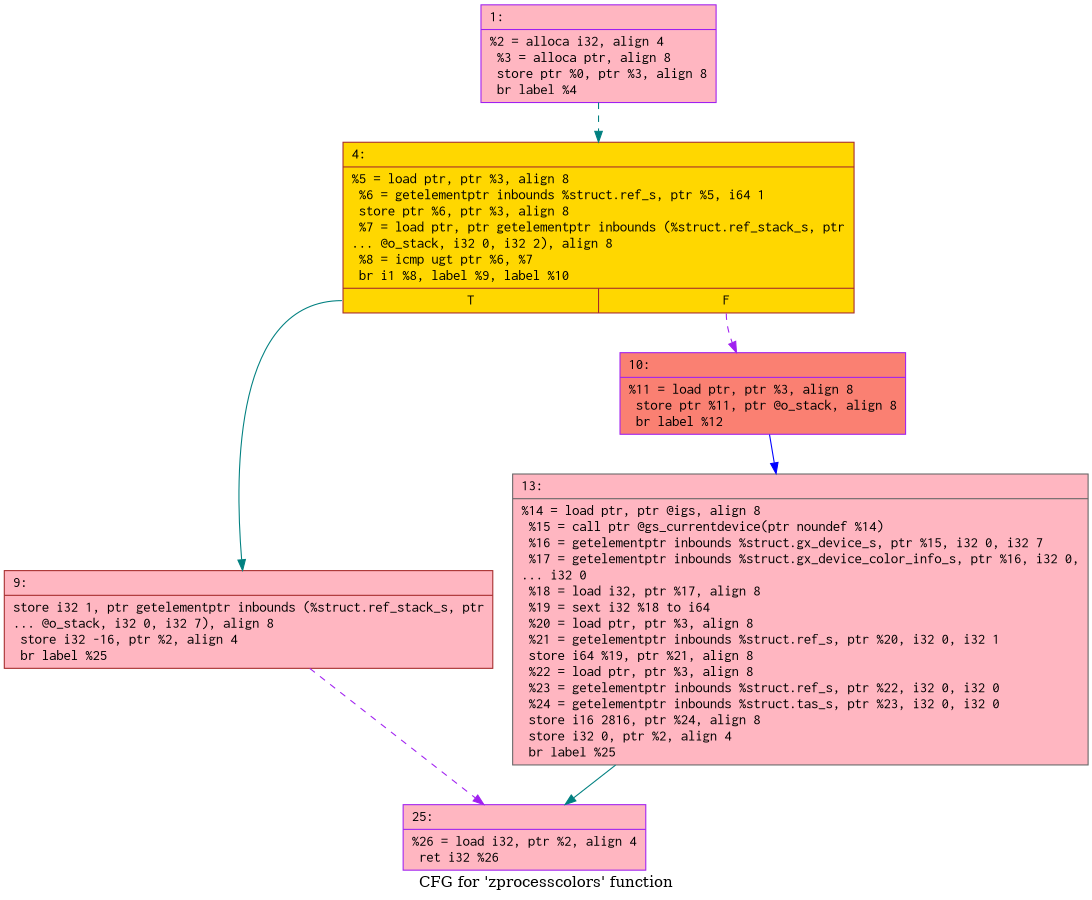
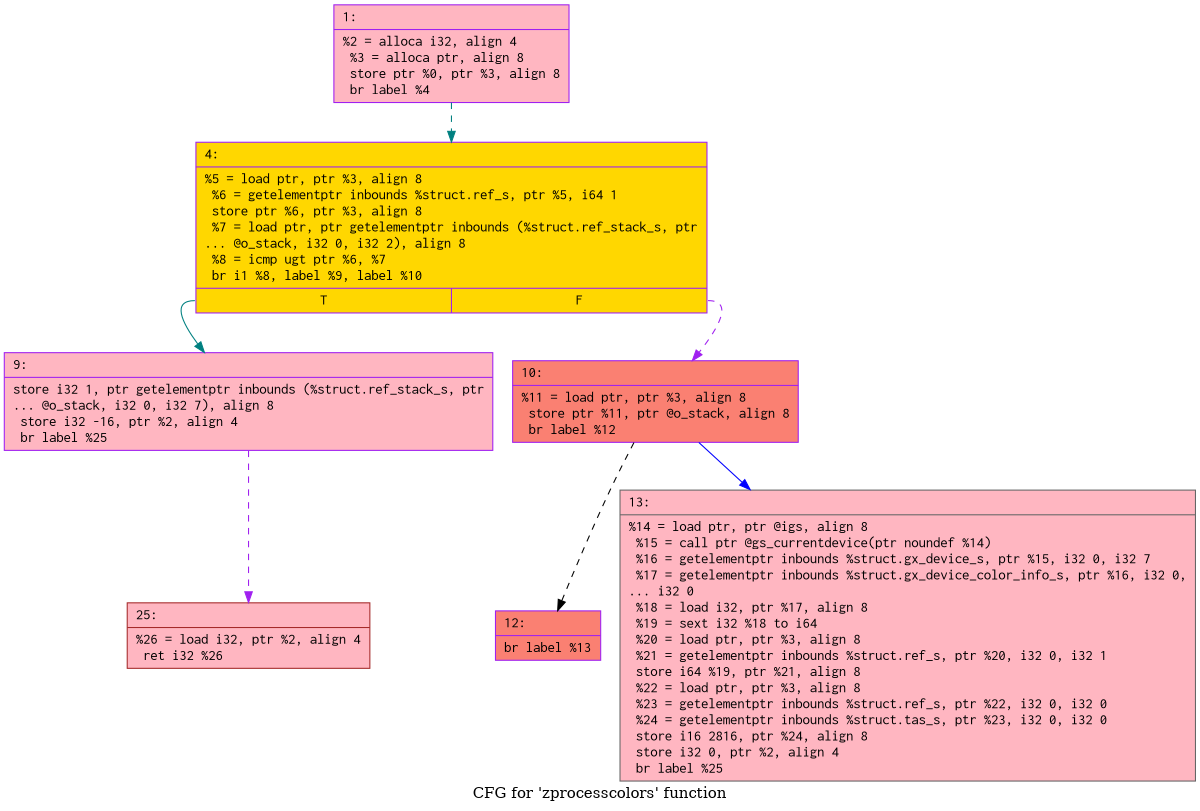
  digraph {
    label="CFG for 'zprocesscolors' function"
    node [color=purple fillcolor=lightpink fontname=Courier shape=record style=filled]
    edge [color=teal style=dashed]
    n1 [label="{1:\l|  %2 = alloca i32, align 4\l  %3 = alloca ptr, align 8\l  store ptr %0, ptr %3, align 8\l  br label %4\l}"]
-   n2 [color=brown fillcolor=gold label="{4:\l|  %5 = load ptr, ptr %3, align 8\l  %6 = getelementptr inbounds %struct.ref_s, ptr %5, i64 1\l  store ptr %6, ptr %3, align 8\l  %7 = load ptr, ptr getelementptr inbounds (%struct.ref_stack_s, ptr\l... @o_stack, i32 0, i32 2), align 8\l  %8 = icmp ugt ptr %6, %7\l  br i1 %8, label %9, label %10\l|{<s0>T|<s1>F}}"]
-   n3 [color=brown label="{9:\l|  store i32 1, ptr getelementptr inbounds (%struct.ref_stack_s, ptr\l... @o_stack, i32 0, i32 7), align 8\l  store i32 -16, ptr %2, align 4\l  br label %25\l}"]
+   n2 [fillcolor=gold label="{4:\l|  %5 = load ptr, ptr %3, align 8\l  %6 = getelementptr inbounds %struct.ref_s, ptr %5, i64 1\l  store ptr %6, ptr %3, align 8\l  %7 = load ptr, ptr getelementptr inbounds (%struct.ref_stack_s, ptr\l... @o_stack, i32 0, i32 2), align 8\l  %8 = icmp ugt ptr %6, %7\l  br i1 %8, label %9, label %10\l|{<s0>T|<s1>F}}"]
+   n3 [label="{9:\l|  store i32 1, ptr getelementptr inbounds (%struct.ref_stack_s, ptr\l... @o_stack, i32 0, i32 7), align 8\l  store i32 -16, ptr %2, align 4\l  br label %25\l}"]
    n4 [fillcolor=salmon label="{10:\l|  %11 = load ptr, ptr %3, align 8\l  store ptr %11, ptr @o_stack, align 8\l  br label %12\l}"]
-   n5 [label="{25:\l|  %26 = load i32, ptr %2, align 4\l  ret i32 %26\l}"]
+   n5 [color=brown label="{25:\l|  %26 = load i32, ptr %2, align 4\l  ret i32 %26\l}"]
+   n6 [fillcolor=salmon label="{12:\l|  br label %13\l}"]
    n7 [color=gray40 label="{13:\l|  %14 = load ptr, ptr @igs, align 8\l  %15 = call ptr @gs_currentdevice(ptr noundef %14)\l  %16 = getelementptr inbounds %struct.gx_device_s, ptr %15, i32 0, i32 7\l  %17 = getelementptr inbounds %struct.gx_device_color_info_s, ptr %16, i32 0,\l... i32 0\l  %18 = load i32, ptr %17, align 8\l  %19 = sext i32 %18 to i64\l  %20 = load ptr, ptr %3, align 8\l  %21 = getelementptr inbounds %struct.ref_s, ptr %20, i32 0, i32 1\l  store i64 %19, ptr %21, align 8\l  %22 = load ptr, ptr %3, align 8\l  %23 = getelementptr inbounds %struct.ref_s, ptr %22, i32 0, i32 0\l  %24 = getelementptr inbounds %struct.tas_s, ptr %23, i32 0, i32 0\l  store i16 2816, ptr %24, align 8\l  store i32 0, ptr %2, align 4\l  br label %25\l}"]
    n1 -> n2
    n2 -> n3 [style=solid tailport=s0]
    n2 -> n4 [color=purple tailport=s1]
    n3 -> n5 [color=purple]
+   n4 -> n6 [color=black]
    n4 -> n7 [color=blue style=solid]
-   n7 -> n5 [style=solid]
  }
